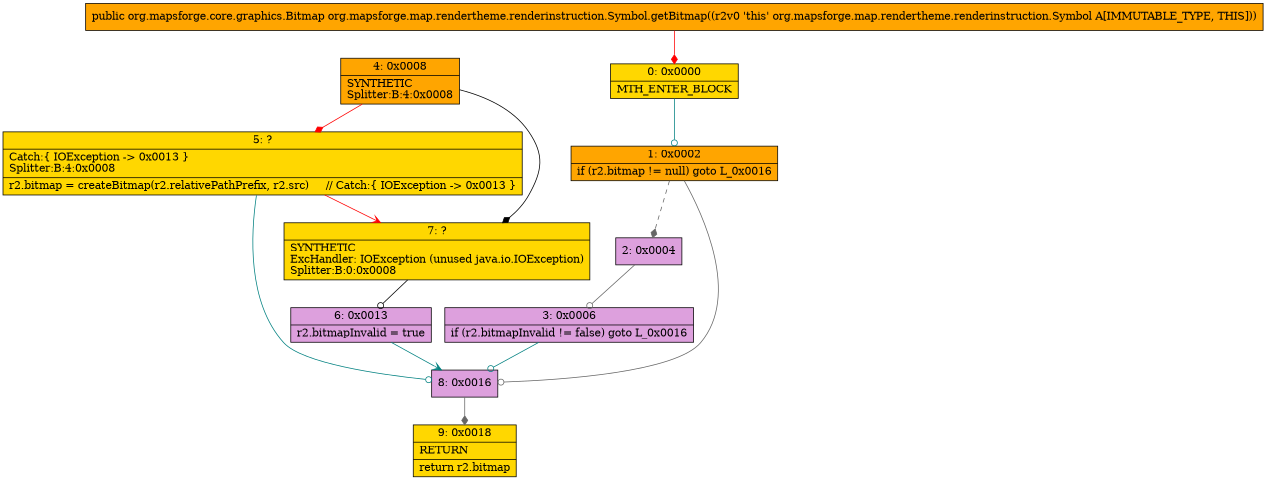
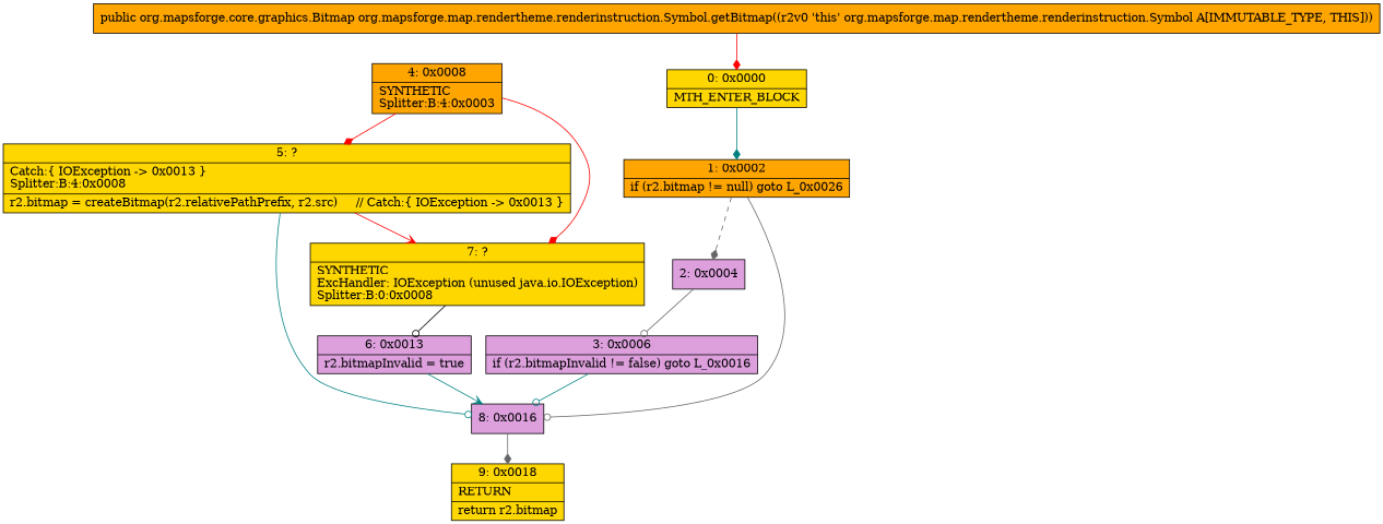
  digraph {
    node [fillcolor=gold shape=record style=filled]
    edge [arrowhead=diamond color=teal]
    n1 [label="{0\:\ 0x0000|MTH_ENTER_BLOCK\l}"]
-   n2 [fillcolor=orange label="{1\:\ 0x0002|if (r2.bitmap != null) goto L_0x0016\l}"]
+   n2 [fillcolor=orange label="{1\:\ 0x0002|if (r2.bitmap != null) goto L_0x0026\l}"]
    n3 [fillcolor=plum label="{2\:\ 0x0004}"]
    n4 [fillcolor=plum label="{8\:\ 0x0016}"]
    n5 [fillcolor=plum label="{3\:\ 0x0006|if (r2.bitmapInvalid != false) goto L_0x0016\l}"]
    n6 [label="{9\:\ 0x0018|RETURN\l|return r2.bitmap\l}"]
-   n7 [fillcolor=orange label="{4\:\ 0x0008|SYNTHETIC\lSplitter:B:4:0x0008\l}"]
+   n7 [fillcolor=orange label="{4\:\ 0x0008|SYNTHETIC\lSplitter:B:4:0x0003\l}"]
    n8 [label="{5\:\ ?|Catch:\{ IOException \-\> 0x0013 \}\lSplitter:B:4:0x0008\l|r2.bitmap = createBitmap(r2.relativePathPrefix, r2.src)     \/\/ Catch:\{ IOException \-\> 0x0013 \}\l}"]
    n9 [label="{7\:\ ?|SYNTHETIC\lExcHandler: IOException (unused java.io.IOException)\lSplitter:B:0:0x0008\l}"]
    n10 [fillcolor=plum label="{6\:\ 0x0013|r2.bitmapInvalid = true\l}"]
    n11 [fillcolor=orange label="{public org.mapsforge.core.graphics.Bitmap org.mapsforge.map.rendertheme.renderinstruction.Symbol.getBitmap((r2v0 'this' org.mapsforge.map.rendertheme.renderinstruction.Symbol A[IMMUTABLE_TYPE, THIS])) }"]
-   n1 -> n2 [arrowhead=odot]
+   n1 -> n2
    n2 -> n3 [color=gray40 style=dashed]
    n2 -> n4 [arrowhead=odot color=gray40]
    n3 -> n5 [arrowhead=odot color=gray40]
    n4 -> n6 [color=gray40]
    n5 -> n4 [arrowhead=odot]
    n7 -> n8 [color=red]
-   n7 -> n9 [color=black]
+   n7 -> n9 [color=red]
    n8 -> n4 [arrowhead=odot]
    n8 -> n9 [arrowhead=vee color=red]
    n9 -> n10 [arrowhead=odot color=black]
    n10 -> n4 [arrowhead=vee]
    n11 -> n1 [color=red]
  }
